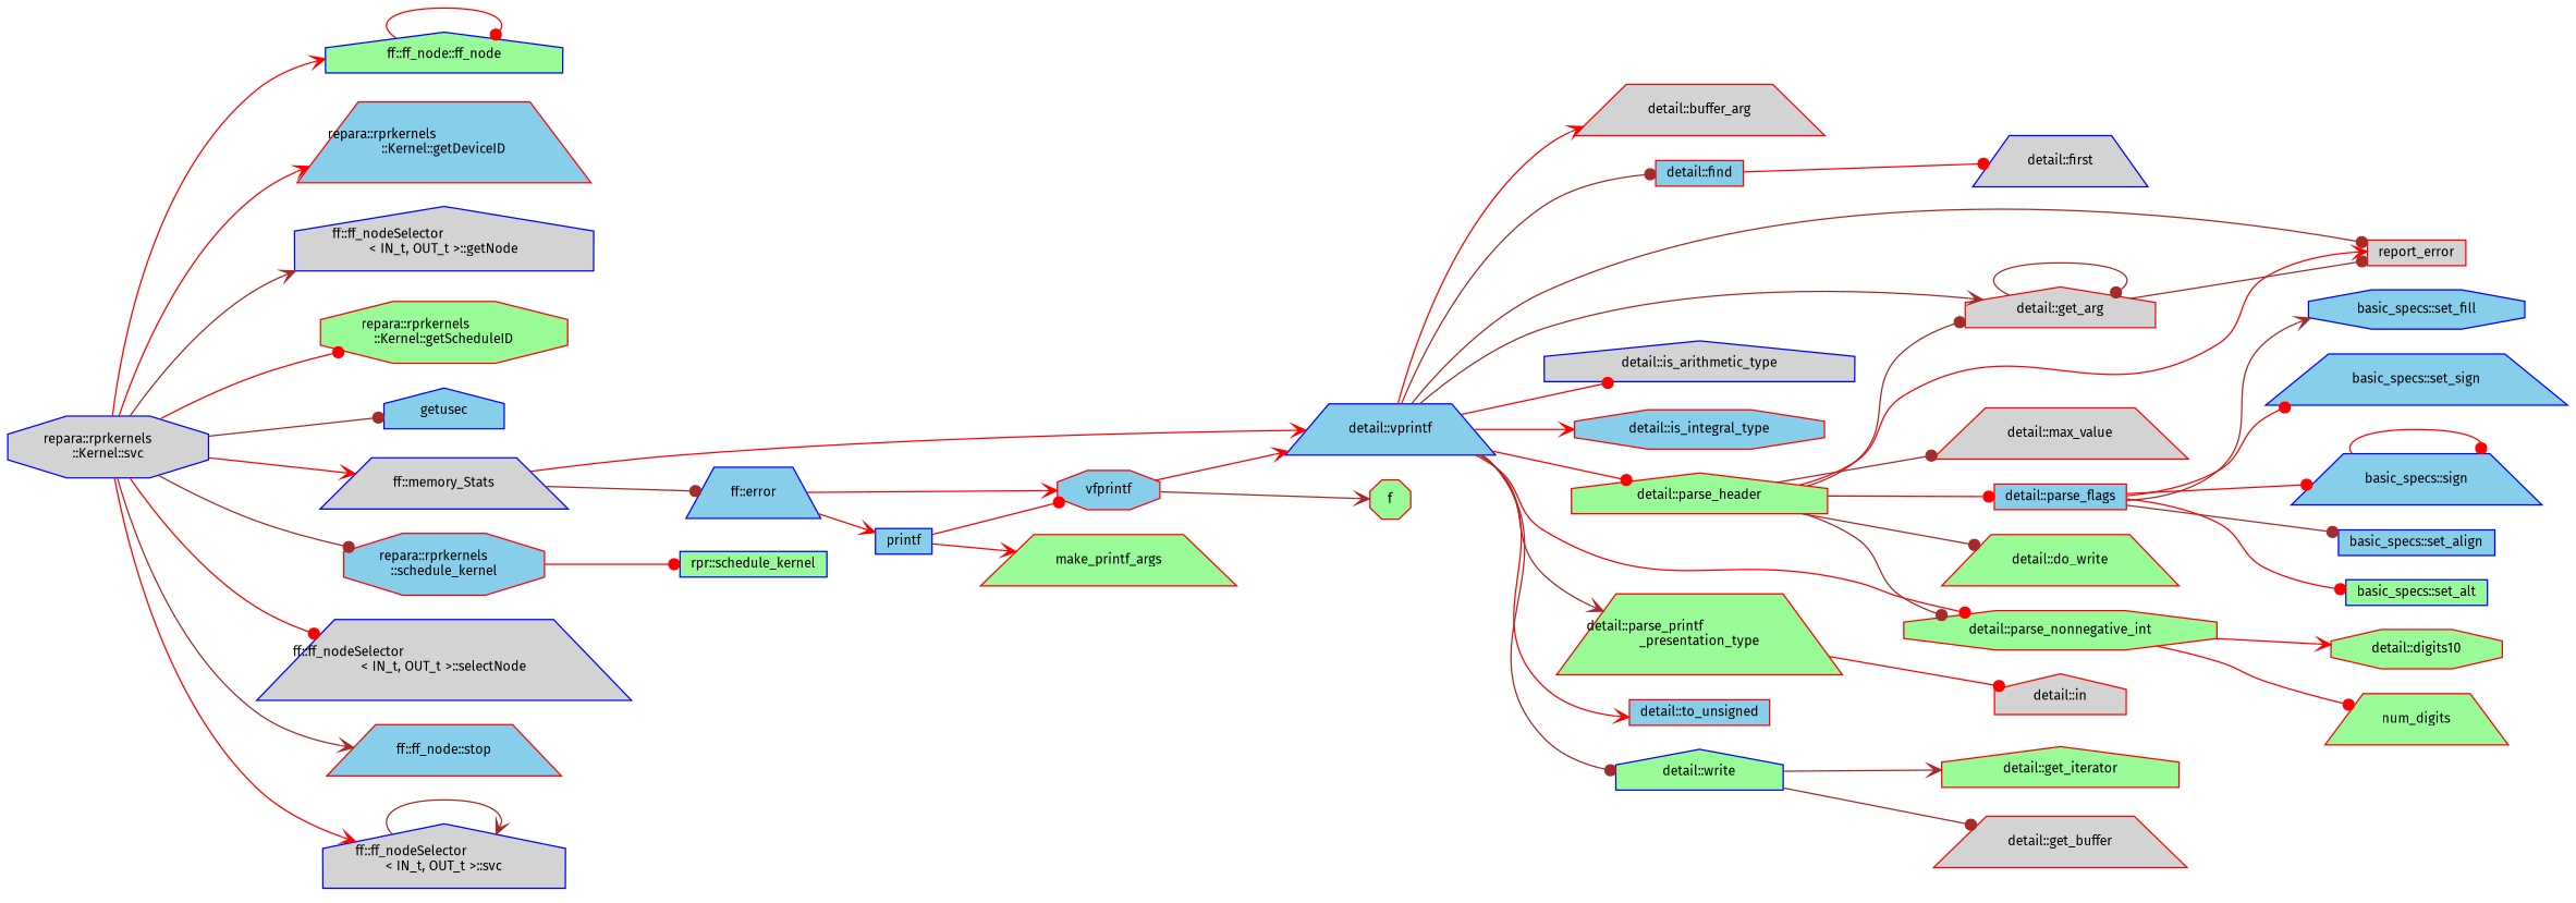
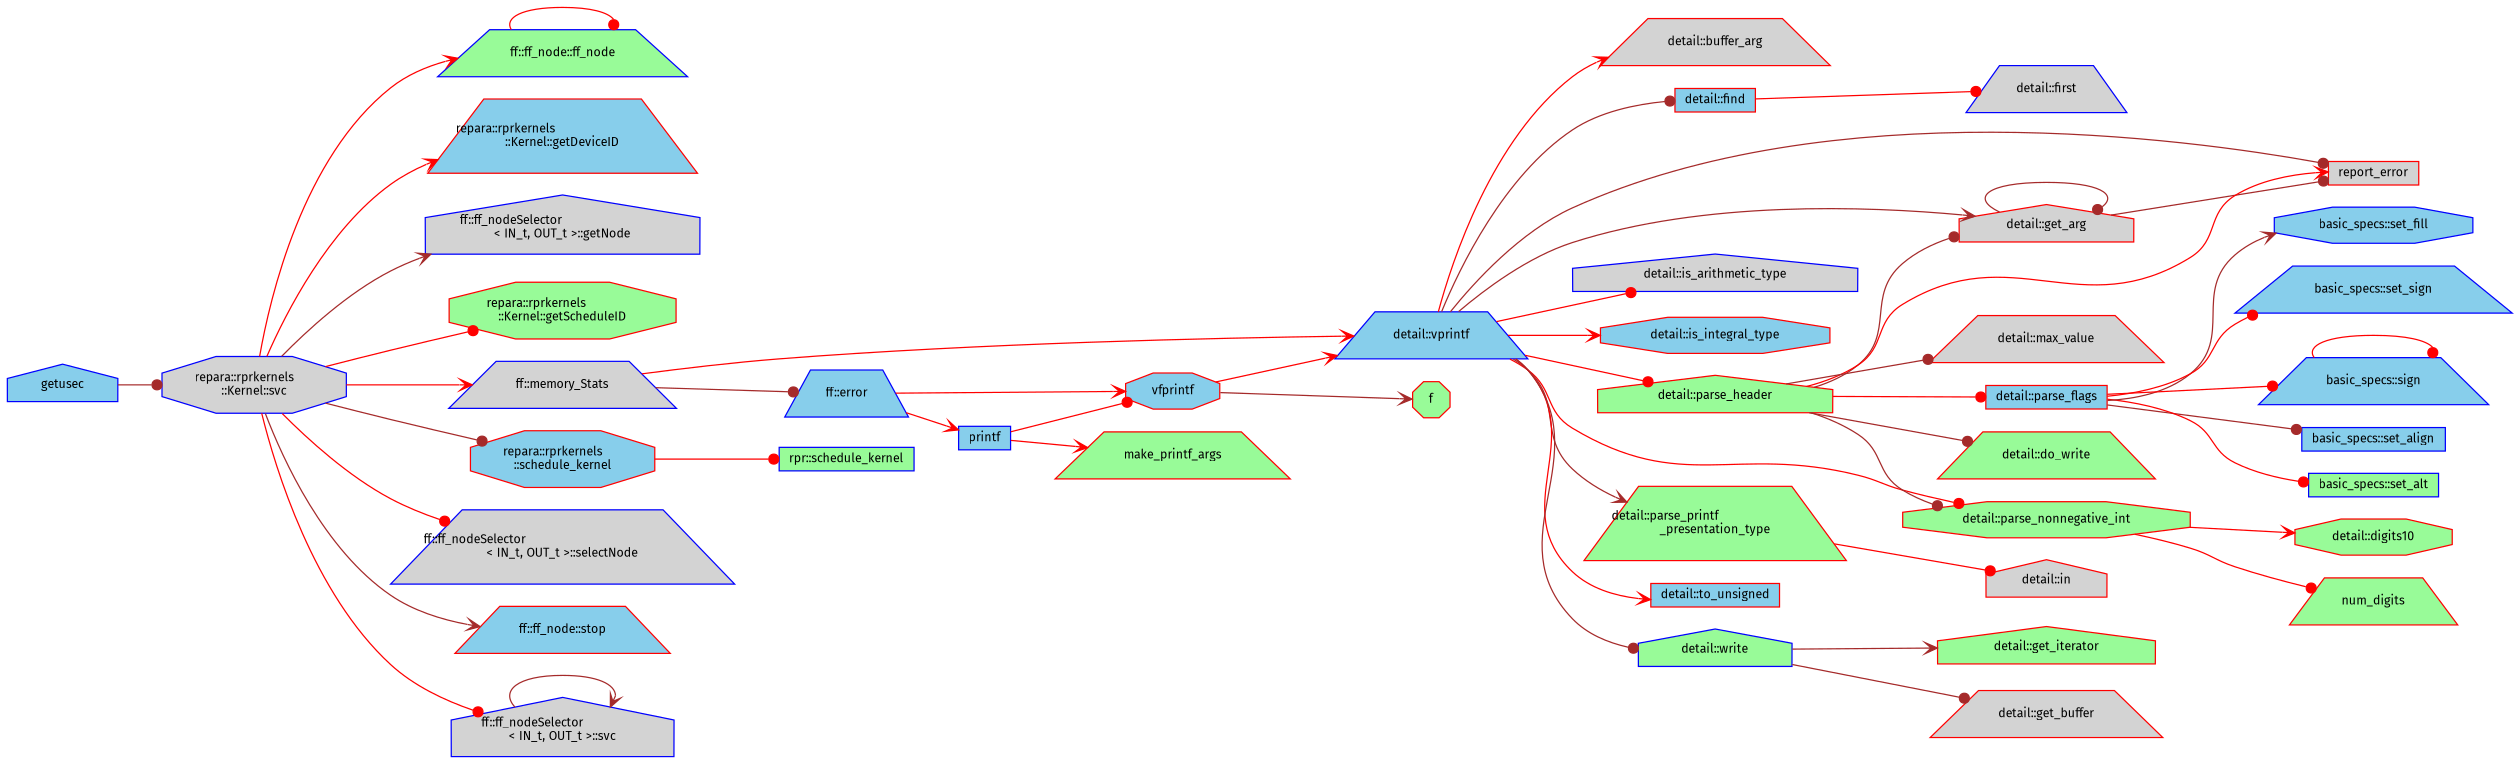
  digraph {
    fontname="Fira Sans"
    rankdir=LR
    node [color=red fillcolor=skyblue fontname="Fira Sans" fontsize=10 shape=trapezium style=filled]
    edge [arrowhead=dot color=red fontname="Fira Sans" fontsize=10 labelfontname=Helvetica labelfontsize=10 style=solid]
    n1 [color=blue fillcolor=lightgrey fontcolor=black height=0.2 label="repara::rprkernels\l::Kernel::svc" shape=octagon width=0.4]
-   n2 [color=blue fillcolor=palegreen height=0.2 label="ff::ff_node::ff_node" shape=house width=0.4]
+   n2 [color=blue fillcolor=palegreen height=0.2 label="ff::ff_node::ff_node" width=0.4]
    n3 [height=0.2 label="repara::rprkernels\l::Kernel::getDeviceID" width=0.4]
    n4 [color=blue fillcolor=lightgrey height=0.2 label="ff::ff_nodeSelector\l\< IN_t, OUT_t \>::getNode" shape=house width=0.4]
    n5 [fillcolor=palegreen height=0.2 label="repara::rprkernels\l::Kernel::getScheduleID" shape=octagon width=0.4]
    n6 [color=blue height=0.2 label=getusec shape=house width=0.4]
    n7 [color=blue fillcolor=lightgrey height=0.2 label="ff::memory_Stats" width=0.4]
    n8 [height=0.2 label="repara::rprkernels\l::schedule_kernel" shape=octagon width=0.4]
    n9 [color=blue fillcolor=lightgrey height=0.2 label="ff::ff_nodeSelector\l\< IN_t, OUT_t \>::selectNode" width=0.4]
    n10 [height=0.2 label="ff::ff_node::stop" width=0.4]
    n11 [color=blue fillcolor=lightgrey height=0.2 label="ff::ff_nodeSelector\l\< IN_t, OUT_t \>::svc" shape=house width=0.4]
    n12 [color=blue height=0.2 label="ff::error" width=0.4]
    n13 [color=blue height=0.2 label="detail::vprintf" width=0.4]
    n14 [color=blue fillcolor=palegreen height=0.2 label="rpr::schedule_kernel" shape=box width=0.4]
    n15 [color=blue height=0.2 label=printf shape=box width=0.4]
    n16 [height=0.2 label=vfprintf shape=octagon width=0.4]
    n17 [fillcolor=palegreen height=0.2 label=f shape=octagon width=0.4]
    n18 [fillcolor=palegreen height=0.2 label=make_printf_args width=0.4]
    n19 [fillcolor=lightgrey height=0.2 label="detail::buffer_arg" width=0.4]
    n20 [height=0.2 label="detail::find" shape=box width=0.4]
    n21 [fillcolor=lightgrey height=0.2 label="detail::get_arg" shape=house width=0.4]
    n22 [fillcolor=lightgrey height=0.2 label=report_error shape=box width=0.4]
    n23 [color=blue fillcolor=lightgrey height=0.2 label="detail::is_arithmetic_type" shape=house width=0.4]
    n24 [height=0.2 label="detail::is_integral_type" shape=octagon width=0.4]
    n25 [fillcolor=palegreen height=0.2 label="detail::parse_header" shape=house width=0.4]
    n26 [fillcolor=palegreen height=0.2 label="detail::parse_nonnegative_int" shape=octagon width=0.4]
    n27 [fillcolor=palegreen height=0.2 label="detail::parse_printf\l_presentation_type" width=0.4]
    n28 [height=0.2 label="detail::to_unsigned" shape=box width=0.4]
    n29 [color=blue fillcolor=palegreen height=0.2 label="detail::write" shape=house width=0.4]
    n30 [color=blue fillcolor=lightgrey height=0.2 label="detail::first" width=0.4]
    n31 [fillcolor=lightgrey height=0.2 label="detail::max_value" width=0.4]
    n32 [height=0.2 label="detail::parse_flags" shape=box width=0.4]
    n33 [fillcolor=palegreen height=0.2 label="detail::do_write" width=0.4]
    n34 [fillcolor=palegreen height=0.2 label="detail::digits10" shape=octagon width=0.4]
    n35 [fillcolor=palegreen height=0.2 label=num_digits width=0.4]
    n36 [fillcolor=lightgrey height=0.2 label="detail::in" shape=house width=0.4]
    n37 [fillcolor=lightgrey height=0.2 label="detail::get_buffer" width=0.4]
    n38 [fillcolor=palegreen height=0.2 label="detail::get_iterator" shape=house width=0.4]
    n39 [color=blue height=0.2 label="basic_specs::set_align" shape=box width=0.4]
    n40 [color=blue fillcolor=palegreen height=0.2 label="basic_specs::set_alt" shape=box width=0.4]
    n41 [color=blue height=0.2 label="basic_specs::set_fill" shape=octagon width=0.4]
    n42 [color=blue height=0.2 label="basic_specs::set_sign" width=0.4]
    n43 [color=blue height=0.2 label="basic_specs::sign" width=0.4]
    n1 -> n2 [arrowhead=vee]
    n1 -> n3 [arrowhead=vee]
    n1 -> n4 [arrowhead=vee color=brown]
    n1 -> n5
-   n1 -> n6 [color=brown]
+   n6 -> n1 [color=brown]
    n1 -> n7 [arrowhead=vee]
    n1 -> n8 [color=brown]
    n1 -> n9
    n1 -> n10 [arrowhead=vee color=brown]
-   n1 -> n11 [arrowhead=vee]
+   n1 -> n11
    n2 -> n2
    n7 -> n12 [color=brown]
    n7 -> n13 [arrowhead=vee]
    n8 -> n14
    n11 -> n11 [arrowhead=vee color=brown]
    n12 -> n15 [arrowhead=vee]
    n12 -> n16 [arrowhead=vee]
    n13 -> n19 [arrowhead=vee]
    n13 -> n20 [color=brown]
    n13 -> n21 [arrowhead=vee color=brown]
    n13 -> n22 [color=brown]
    n13 -> n23
    n13 -> n24 [arrowhead=vee]
    n13 -> n25
    n13 -> n26
    n13 -> n27 [arrowhead=vee color=brown]
    n13 -> n28 [arrowhead=vee]
    n13 -> n29 [color=brown]
    n15 -> n16
    n15 -> n18 [arrowhead=vee]
    n16 -> n13 [arrowhead=vee]
    n16 -> n17 [arrowhead=vee color=brown]
    n20 -> n30
    n21 -> n21 [color=brown]
    n21 -> n22 [color=brown]
    n25 -> n21 [color=brown]
    n25 -> n22 [arrowhead=vee]
    n25 -> n26 [color=brown]
    n25 -> n31 [color=brown]
    n25 -> n32
    n25 -> n33 [color=brown]
    n26 -> n34 [arrowhead=vee]
    n26 -> n35
    n27 -> n36
    n29 -> n37 [color=brown]
    n29 -> n38 [arrowhead=vee color=brown]
    n32 -> n39 [color=brown]
    n32 -> n40
    n32 -> n41 [arrowhead=vee color=brown]
    n32 -> n42
    n32 -> n43
    n43 -> n43
  }
